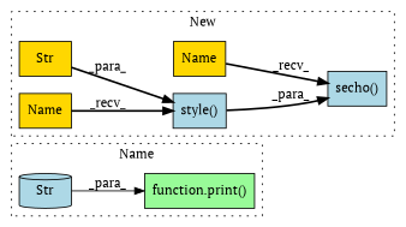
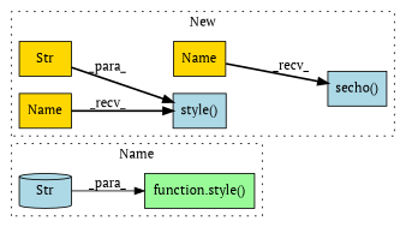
  digraph {
    fontname="PT Serif"
    rankdir=LR
    node [a=75 fillcolor=lightblue fontname="PT Serif" l=5 shape=box style=filled]
    edge [fontname="PT Serif" style=bold]
-   n1 [fillcolor=palegreen l="6,1" label="function.print()" s="1356,1425"]
+   n1 [fillcolor=palegreen l="6,1" label="function.style()" s="1356,1425"]
    n2 [a=66 l=63 label=Str s=1362 shape=cylinder]
    n3 [l="12,12" label="style()" s="1333,1407"]
    n4 [a=66 fillcolor=gold l=62 label=Str s=1345]
    n5 [l="12,1" label="secho()" s="1321,1419"]
    n6 [a=87 fillcolor=gold label=Name s=1321]
    n7 [a=87 fillcolor=gold label=Name s=1333]
    subgraph cluster_1 {
      label=Name
      style=dotted
      n1
      n2
    }
    subgraph cluster_2 {
      label=New
      style=dotted
      n3
      n4
      n5
      n6
      n7
    }
    n2 -> n1 [label=_para_ style=solid]
-   n3 -> n5 [label=_para_]
    n4 -> n3 [label=_para_]
    n6 -> n5 [label=_recv_]
    n7 -> n3 [label=_recv_]
  }
